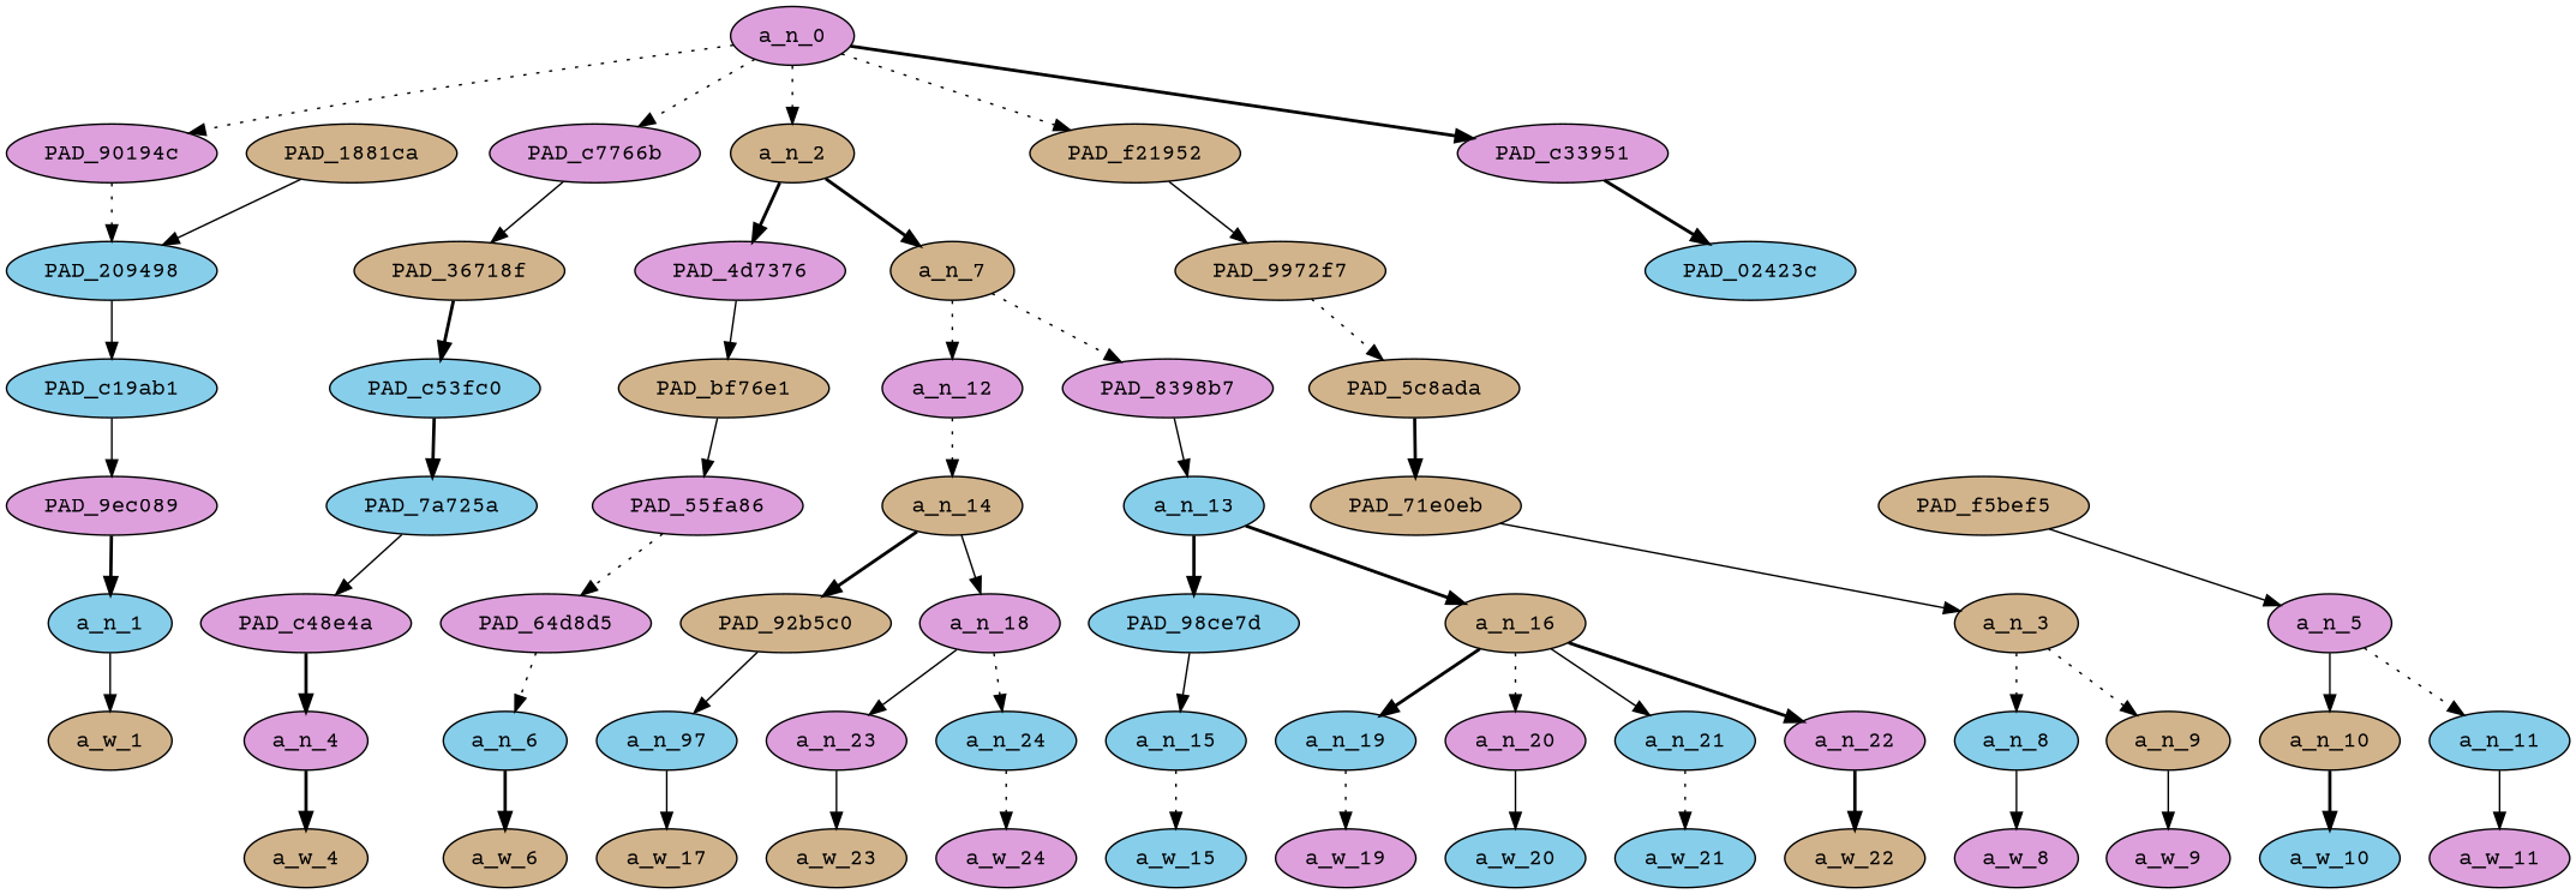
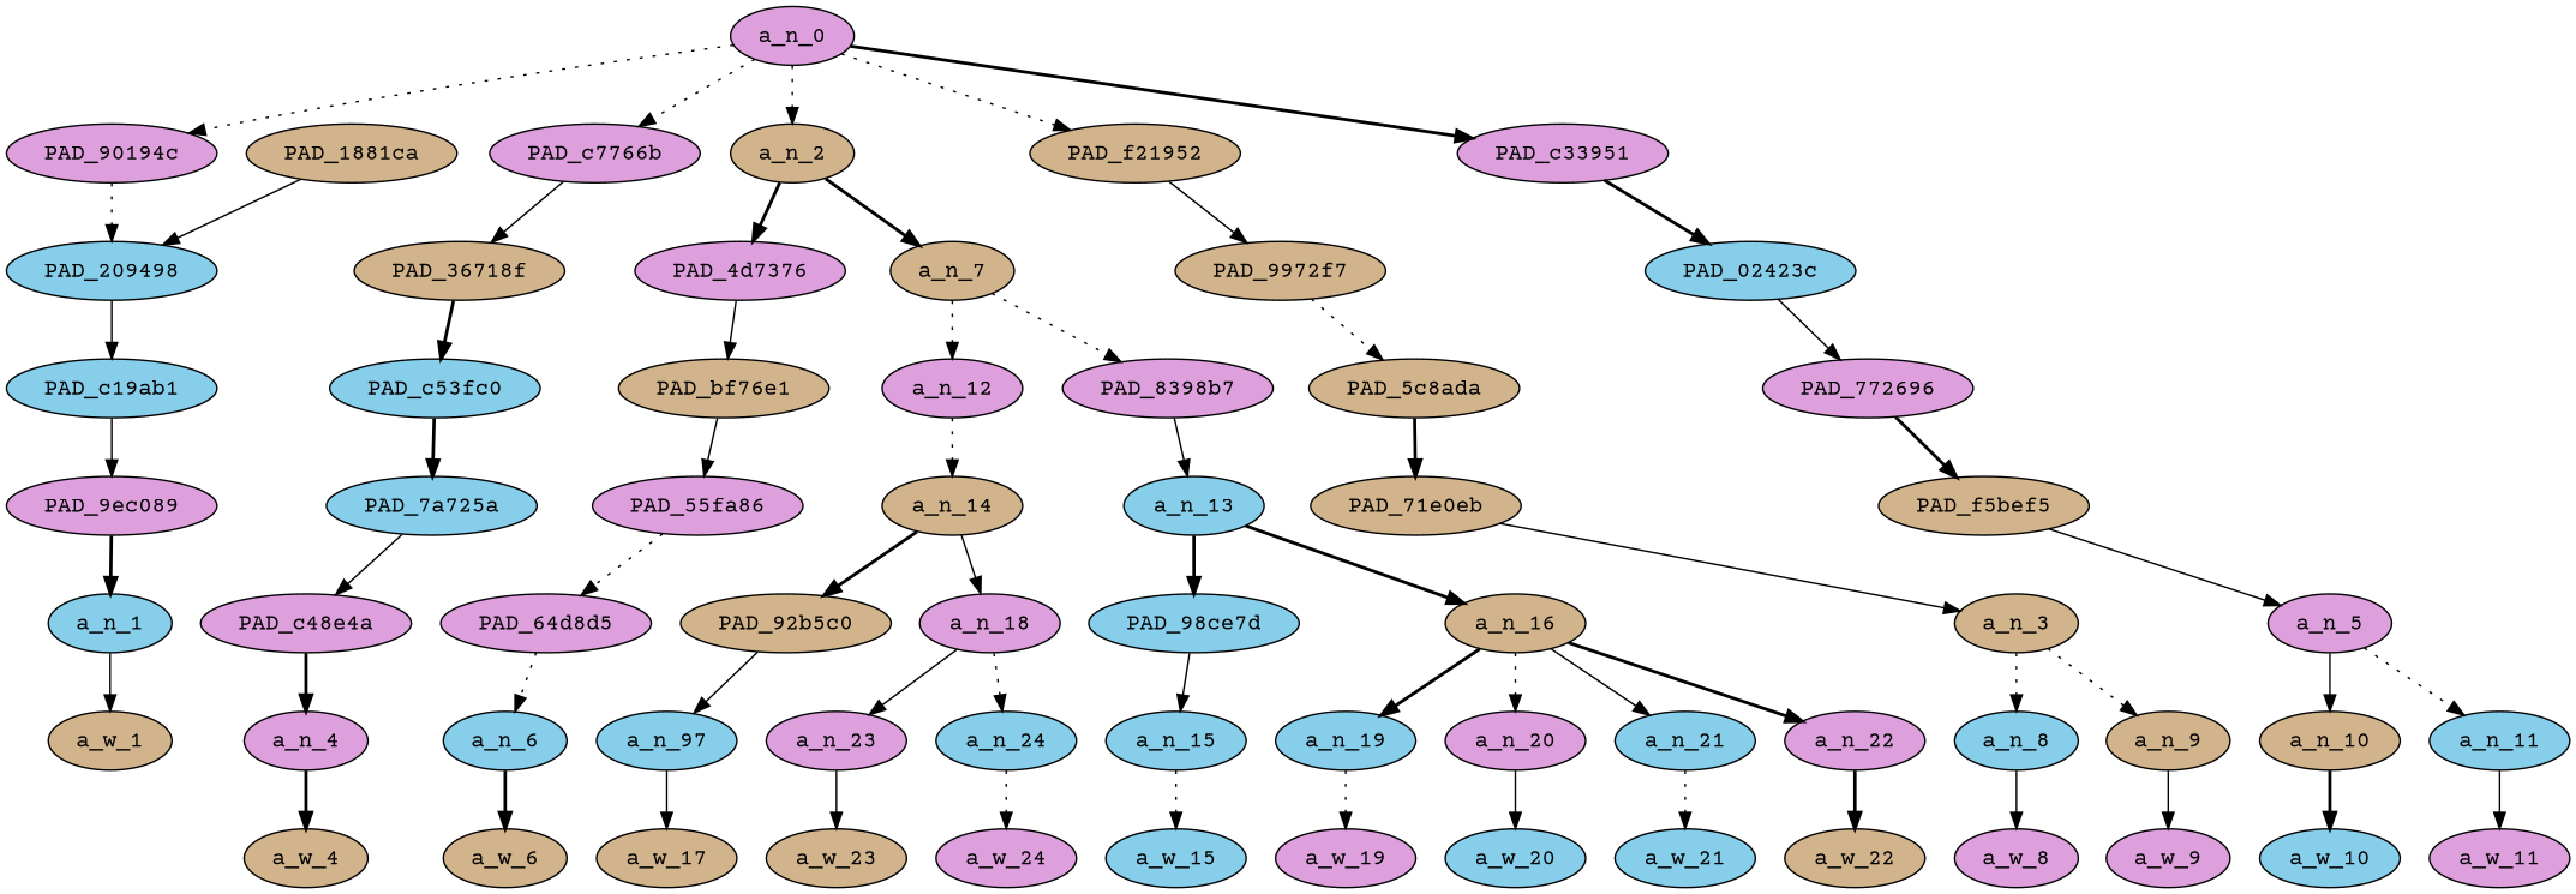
  strict digraph {
    fontname="Courier Prime"
    node [div_dir=1 fillcolor=plum fontname="Courier Prime" index=0 level=1 style=filled text_span="[0]" value=0.07838571]
    edge [fontname="Courier Prime" style=solid]
    a_n_0 [level=7 text_span="[0, 1, 2, 3, 4, 5, 6, 7, 8, 9, 10, 11, 12, 13, 14]" value=1.00000001]
    PAD_90194c [level=6]
    PAD_c7766b [index=3 level=6 text_span="[12]" value=0.05332176]
    a_n_2 [div_dir=-1 fillcolor=tan index=1 level=6 text_span="[1, 2, 3, 4, 5, 6, 7, 8, 9]" value=0.57798940]
    PAD_f21952 [fillcolor=tan index=2 level=6 text_span="[10, 11]" value=0.13777723]
    PAD_c33951 [index=4 level=6 text_span="[13, 14]" value=0.15217309]
    PAD_209498 [fillcolor=skyblue level=4]
    PAD_36718f [fillcolor=tan index=4 level=5 text_span="[12]" value=0.05332176]
    PAD_4d7376 [div_dir=-1 index=1 level=5 text_span="[1]" value=0.08497891]
    a_n_7 [div_dir=-1 fillcolor=tan index=2 level=5 text_span="[2, 3, 4, 5, 6, 7, 8, 9]" value=0.49289742]
    PAD_9972f7 [fillcolor=tan index=3 level=5 text_span="[10, 11]" value=0.13777723]
    PAD_02423c [fillcolor=skyblue index=5 level=5 text_span="[13, 14]" value=0.15217309]
    PAD_1881ca [fillcolor=tan level=5]
    PAD_c53fc0 [fillcolor=skyblue index=5 level=4 text_span="[12]" value=0.05332176]
    PAD_bf76e1 [div_dir=-1 fillcolor=tan index=1 level=4 text_span="[1]" value=0.08497891]
    a_n_12 [index=2 level=4 text_span="[2, 3, 4]" value=0.20696727]
    PAD_8398b7 [div_dir=-1 index=3 level=4 text_span="[5, 6, 7, 8, 9]" value=0.28592319]
    PAD_5c8ada [fillcolor=tan index=4 level=4 text_span="[10, 11]" value=0.13777723]
+   PAD_772696 [index=6 level=4 text_span="[13, 14]" value=0.15217309]
    PAD_c19ab1 [fillcolor=skyblue level=3]
    PAD_9ec089 [level=2]
    a_n_1 [fillcolor=skyblue]
    a_w_1 [div_dir=0 fillcolor=tan level=0 value="🖤"]
    PAD_7a725a [fillcolor=skyblue index=5 level=3 text_span="[12]" value=0.05332176]
    PAD_c48e4a [index=7 level=2 text_span="[12]" value=0.05332176]
    a_n_4 [index=12 text_span="[12]" value=0.05332176]
    a_w_4 [div_dir=0 fillcolor=tan index=12 level=0 text_span="[12]" value=just]
    PAD_55fa86 [div_dir=-1 index=1 level=3 text_span="[1]" value=0.08497891]
    a_n_14 [fillcolor=tan index=2 level=3 text_span="[2, 3, 4]" value=0.20682159]
    a_n_13 [div_dir=-1 fillcolor=skyblue index=3 level=3 text_span="[5, 6, 7, 8, 9]" value=0.28592319]
    PAD_64d8d5 [div_dir=-1 index=1 level=2 text_span="[1]" value=0.08497891]
    a_n_6 [div_dir=-1 fillcolor=skyblue index=1 text_span="[1]" value=0.08497891]
    a_w_6 [div_dir=0 fillcolor=tan index=1 level=0 text_span="[1]" value=whoever]
    PAD_92b5c0 [fillcolor=tan index=2 level=2 text_span="[2]" value=0.07113477]
    a_n_18 [index=3 level=2 text_span="[3, 4]" value=0.13554114]
    PAD_98ce7d [div_dir=-1 fillcolor=skyblue index=4 level=2 text_span="[5]" value=0.07924207]
    a_n_16 [fillcolor=tan index=5 level=2 text_span="[6, 7, 8, 9]" value=0.20656456]
    n38 [fillcolor=skyblue index=2 label=a_n_97 text_span="[2]" value=0.07113477]
    a_n_23 [index=3 text_span="[3]" value=0.06627699]
    a_n_24 [fillcolor=skyblue index=4 text_span="[4]" value=0.06909383]
    a_w_17 [div_dir=0 fillcolor=tan index=2 level=0 text_span="[2]" value=lectures]
    a_w_23 [div_dir=0 fillcolor=tan index=3 level=0 text_span="[3]" value=criminal]
    a_w_24 [div_dir=0 index=4 level=0 text_span="[4]" value=procedure]
    a_n_15 [div_dir=-1 fillcolor=skyblue index=5 text_span="[5]" value=0.07924207]
    a_n_19 [div_dir=-1 fillcolor=skyblue index=6 text_span="[6]" value=0.06172654]
    a_n_20 [div_dir=-1 index=7 text_span="[7]" value=0.03546190]
    a_n_21 [fillcolor=skyblue index=8 text_span="[8]" value=0.04536423]
    a_n_22 [div_dir=-1 index=9 text_span="[9]" value=0.06395650]
    a_w_15 [div_dir=0 fillcolor=skyblue index=5 level=0 text_span="[5]" value=deserves]
    a_w_19 [div_dir=0 index=6 level=0 text_span="[6]" value=happiness]
    a_w_20 [div_dir=0 fillcolor=skyblue index=7 level=0 text_span="[7]" value=life]
    a_w_21 [div_dir=0 fillcolor=skyblue index=8 level=0 text_span="[8]" value=and]
    a_w_22 [div_dir=0 fillcolor=tan index=9 level=0 text_span="[9]" value=wealth]
    PAD_71e0eb [fillcolor=tan index=4 level=3 text_span="[10, 11]" value=0.13777723]
    a_n_3 [fillcolor=tan index=6 level=2 text_span="[10, 11]" value=0.13777723]
    a_n_8 [fillcolor=skyblue index=10 text_span="[10]" value=0.06108956]
    a_n_9 [fillcolor=tan index=11 text_span="[11]" value=0.07634525]
    a_w_8 [div_dir=0 index=10 level=0 text_span="[10]" value=my]
    a_w_9 [div_dir=0 index=11 level=0 text_span="[11]" value=week]
    PAD_f5bef5 [fillcolor=tan index=6 level=3 text_span="[13, 14]" value=0.15217309]
    a_n_5 [index=8 level=2 text_span="[13, 14]" value=0.15217309]
    a_n_10 [fillcolor=tan index=13 text_span="[13]" value=0.07684747]
    a_n_11 [fillcolor=skyblue index=14 text_span="[14]" value=0.07490442]
    a_w_10 [div_dir=0 fillcolor=skyblue index=13 level=0 text_span="[13]" value=became]
    a_w_11 [div_dir=0 index=14 level=0 text_span="[14]" value=great]
    a_n_0 -> PAD_90194c [style=dotted]
    a_n_0 -> PAD_c7766b [style=dotted]
    a_n_0 -> a_n_2 [style=dotted]
    a_n_0 -> PAD_f21952 [style=dotted]
    a_n_0 -> PAD_c33951 [style=bold]
    PAD_90194c -> PAD_209498 [style=dotted]
    PAD_c7766b -> PAD_36718f
    a_n_2 -> PAD_4d7376 [style=bold]
    a_n_2 -> a_n_7 [style=bold]
    PAD_f21952 -> PAD_9972f7
    PAD_c33951 -> PAD_02423c [style=bold]
    PAD_209498 -> PAD_c19ab1
    PAD_36718f -> PAD_c53fc0 [style=bold]
    PAD_4d7376 -> PAD_bf76e1
    a_n_7 -> a_n_12 [style=dotted]
    a_n_7 -> PAD_8398b7 [style=dotted]
    PAD_9972f7 -> PAD_5c8ada [style=dotted]
+   PAD_02423c -> PAD_772696
    PAD_1881ca -> PAD_209498
    PAD_c53fc0 -> PAD_7a725a [style=bold]
    PAD_bf76e1 -> PAD_55fa86
    a_n_12 -> a_n_14 [style=dotted]
    PAD_8398b7 -> a_n_13
    PAD_5c8ada -> PAD_71e0eb [style=bold]
+   PAD_772696 -> PAD_f5bef5 [style=bold]
    PAD_c19ab1 -> PAD_9ec089
    PAD_9ec089 -> a_n_1 [style=bold]
    a_n_1 -> a_w_1
    PAD_7a725a -> PAD_c48e4a
    PAD_c48e4a -> a_n_4 [style=bold]
    a_n_4 -> a_w_4 [style=bold]
    PAD_55fa86 -> PAD_64d8d5 [style=dotted]
    a_n_14 -> PAD_92b5c0 [style=bold]
    a_n_14 -> a_n_18
    a_n_13 -> PAD_98ce7d [style=bold]
    a_n_13 -> a_n_16 [style=bold]
    PAD_64d8d5 -> a_n_6 [style=dotted]
    a_n_6 -> a_w_6 [style=bold]
    PAD_92b5c0 -> n38
    a_n_18 -> a_n_23
    a_n_18 -> a_n_24 [style=dotted]
    PAD_98ce7d -> a_n_15
    a_n_16 -> a_n_19 [style=bold]
    a_n_16 -> a_n_20 [style=dotted]
    a_n_16 -> a_n_21
    a_n_16 -> a_n_22 [style=bold]
    n38 -> a_w_17
    a_n_23 -> a_w_23
    a_n_24 -> a_w_24 [style=dotted]
    a_n_15 -> a_w_15 [style=dotted]
    a_n_19 -> a_w_19 [style=dotted]
    a_n_20 -> a_w_20
    a_n_21 -> a_w_21 [style=dotted]
    a_n_22 -> a_w_22 [style=bold]
    PAD_71e0eb -> a_n_3
    a_n_3 -> a_n_8 [style=dotted]
    a_n_3 -> a_n_9 [style=dotted]
    a_n_8 -> a_w_8
    a_n_9 -> a_w_9
    PAD_f5bef5 -> a_n_5
    a_n_5 -> a_n_10
    a_n_5 -> a_n_11 [style=dotted]
    a_n_10 -> a_w_10 [style=bold]
    a_n_11 -> a_w_11
  }
